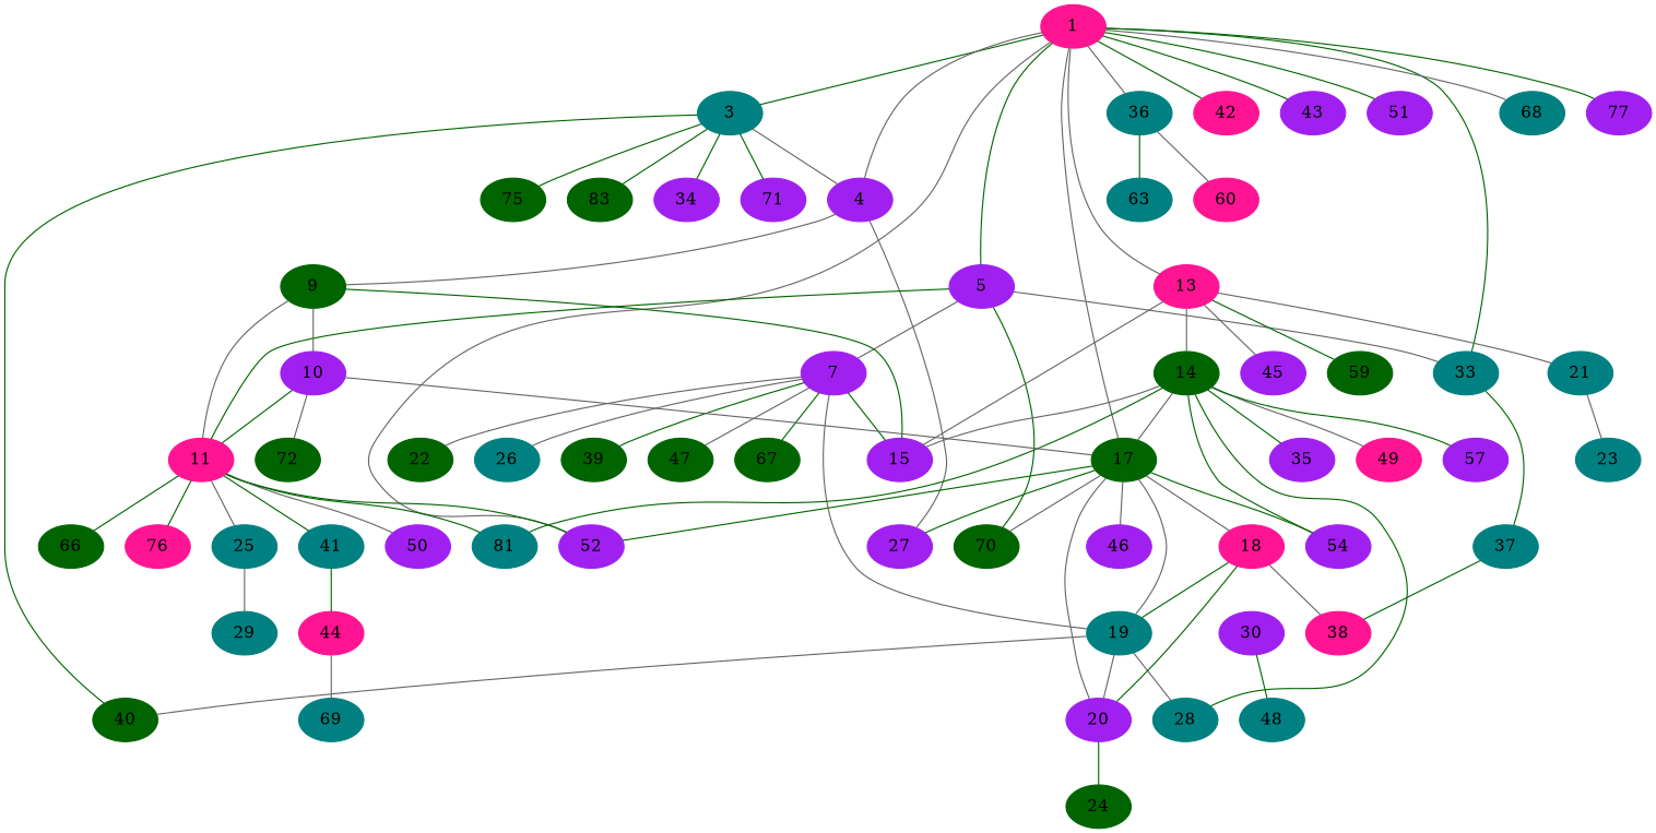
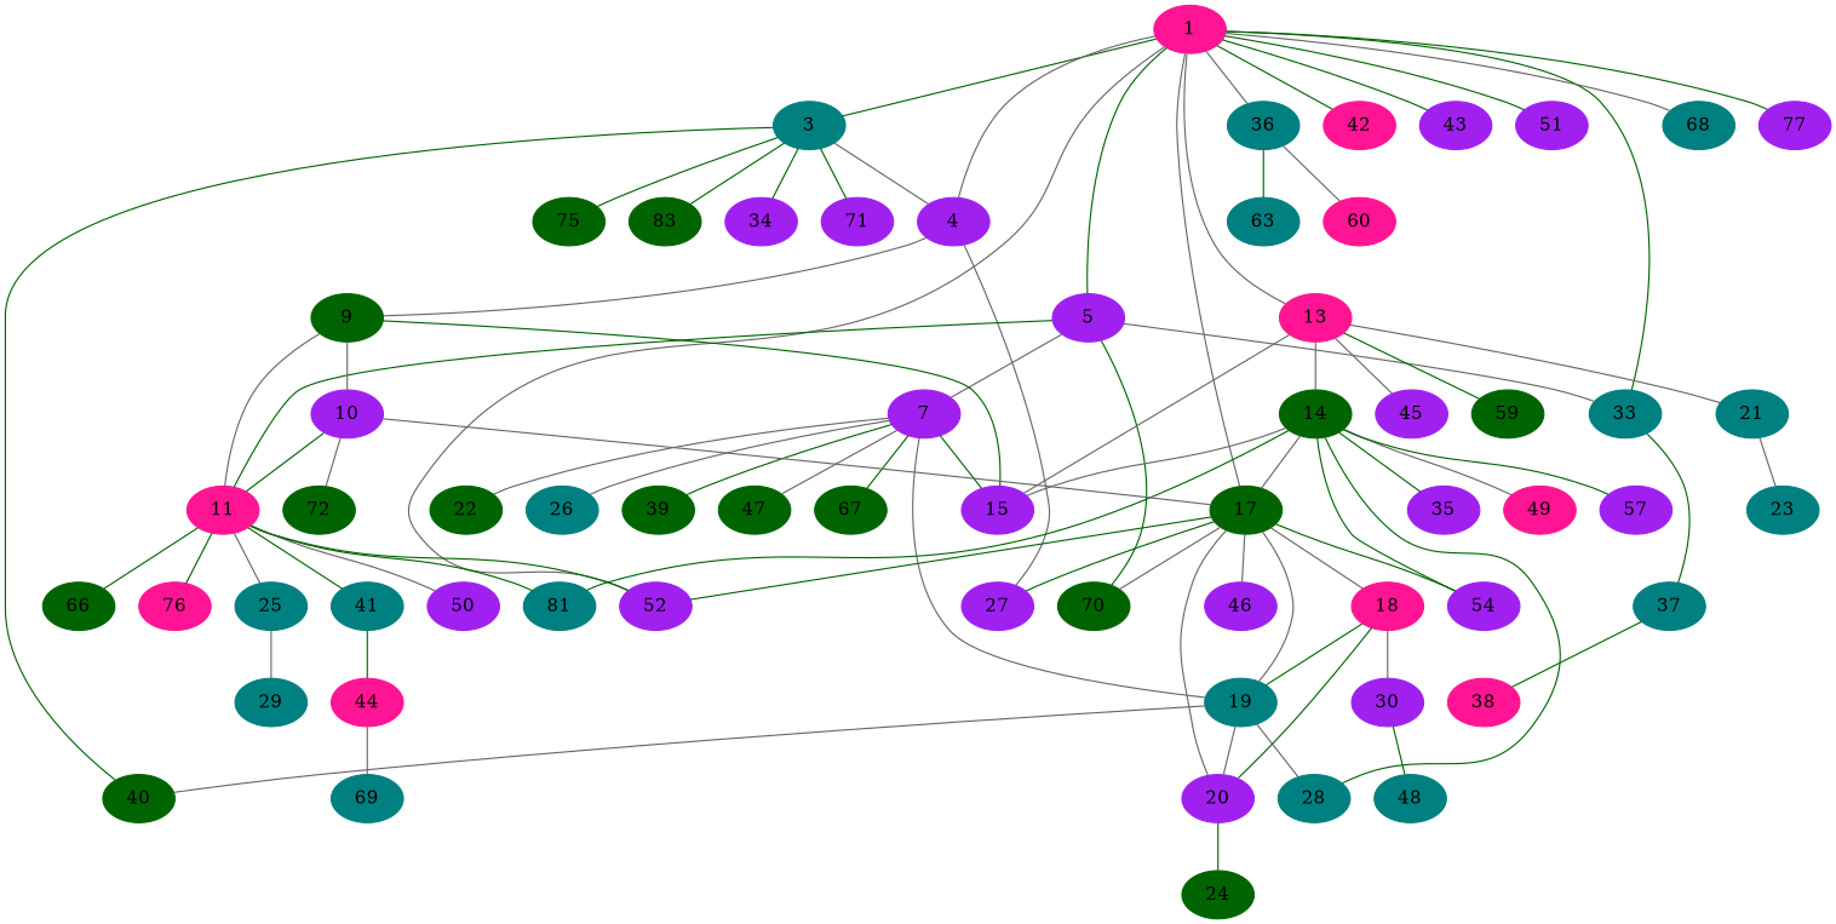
  graph {
    fontname="DejaVu Serif"
    node [color=purple fontname="DejaVu Serif" style=filled]
    edge [color=darkgreen fontname="DejaVu Serif"]
    1 [color=deeppink super="+2"]
    3 [color=teal super="+79"]
    4 [super="+31"]
    5 [super="+6"]
    13 [color=deeppink super="+61"]
    17 [color=darkgreen super="+62"]
    33 [color=teal]
    36 [color=teal]
    42 [color=deeppink]
    43
    51
    52 [super="+73"]
    68 [color=teal]
    77
    34
    40 [color=darkgreen]
    71
    75 [color=darkgreen]
    83 [color=darkgreen]
    9 [color=darkgreen]
    27
    7 [super="+8"]
    11 [color=deeppink super="+12"]
    70 [color=darkgreen]
    15 [super="+80"]
    14 [color=darkgreen super="+16"]
    21 [color=teal]
    45
    59 [color=darkgreen]
    19 [color=teal super="+55"]
    54
    18 [color=deeppink super="+53"]
    20 [super="+64"]
    46
    37 [color=teal]
    60 [color=deeppink]
    63 [color=teal]
    10 [super="+74"]
    22 [color=darkgreen]
    26 [color=teal]
    39 [color=darkgreen]
    47 [color=darkgreen]
    67 [color=darkgreen]
    25 [color=teal]
    41 [color=teal super="+65"]
    50
    66 [color=darkgreen]
    76 [color=deeppink]
    81 [color=teal]
    28 [color=teal super="+58"]
    72 [color=darkgreen]
    29 [color=teal super="+32"]
    44 [color=deeppink super="+78"]
    35
    49 [color=deeppink]
    57
    23 [color=teal]
    30
    24 [color=darkgreen]
    48 [color=teal]
    38 [color=deeppink super="+56"]
    69 [color=teal super="+82"]
    1 -- 3 [weight=2]
    1 -- 4 [color=gray40 weight=2]
    1 -- 5
    1 -- 13 [color=gray40]
    1 -- 17 [color=gray40]
    1 -- 33
    1 -- 36 [color=gray40]
    1 -- 42
    1 -- 43
    1 -- 51
    1 -- 52 [color=gray40]
    1 -- 68 [color=gray40]
    1 -- 77
    3 -- 4 [color=gray40]
    3 -- 34
    3 -- 40
    3 -- 71
    3 -- 75
    3 -- 83
    4 -- 9 [color=gray40]
    4 -- 27 [color=gray40]
    5 -- 33 [color=gray40]
    5 -- 7 [color=gray40 weight=4]
    5 -- 11
    5 -- 70
    13 -- 15 [color=gray40]
    13 -- 14 [color=gray40 weight=2]
    13 -- 21 [color=gray40]
    13 -- 45 [color=gray40]
    13 -- 59
    17 -- 52
    17 -- 27
    17 -- 70 [color=gray40]
    17 -- 19 [color=gray40]
    17 -- 54
    17 -- 18 [color=gray40]
    17 -- 20 [color=gray40]
    17 -- 46 [color=gray40]
    33 -- 37
    36 -- 60 [color=gray40]
    36 -- 63
    9 -- 11 [color=gray40 weight=2]
    9 -- 15
    9 -- 10 [color=gray40]
    7 -- 15
    7 -- 19 [color=gray40]
    7 -- 22 [color=gray40]
    7 -- 26 [color=gray40]
    7 -- 39
    7 -- 47 [color=gray40]
    7 -- 67
    11 -- 52
    11 -- 25 [color=gray40]
    11 -- 41
    11 -- 50 [color=gray40]
    11 -- 66
    11 -- 76
    11 -- 81
    14 -- 17 [color=gray40]
    14 -- 15 [color=gray40 weight=2]
    14 -- 54
    14 -- 81
    14 -- 28
    14 -- 35
    14 -- 49 [color=gray40]
    14 -- 57
    21 -- 23 [color=gray40]
    19 -- 40 [color=gray40]
    19 -- 20 [color=gray40]
    19 -- 28 [color=gray40]
    18 -- 19
    18 -- 20
-   18 -- 38 [color=gray40]
+   18 -- 30 [color=gray40]
    20 -- 24
    37 -- 38
    10 -- 17 [color=gray40]
    10 -- 11 [weight=2]
    10 -- 72 [color=gray40]
    25 -- 29 [color=gray40]
    41 -- 44
    44 -- 69 [color=gray40]
    30 -- 48
  }
